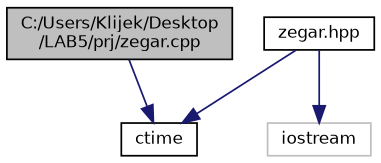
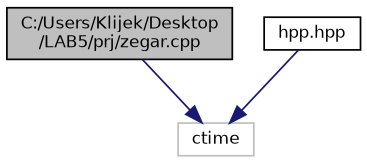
  digraph {
    node [color=black fillcolor=white fontname=Helvetica fontsize=10 shape=record style=filled]
    edge [color=midnightblue fontname=Helvetica fontsize=10 labelfontname=Helvetica labelfontsize=10 style=solid]
    n1 [fillcolor=grey75 fontcolor=black height=0.2 label="C:/Users/Klijek/Desktop\l/LAB5/prj/zegar.cpp" width=0.4]
-   n2 [height=0.2 label=ctime width=0.4]
-   n3 [height=0.2 label="zegar.hpp" width=0.4]
-   n4 [color=grey75 height=0.2 label=iostream width=0.4]
+   n2 [color=grey75 height=0.2 label=ctime width=0.4]
+   n3 [height=0.2 label="hpp.hpp" width=0.4]
    n1 -> n2
    n3 -> n2
-   n3 -> n4
  }
